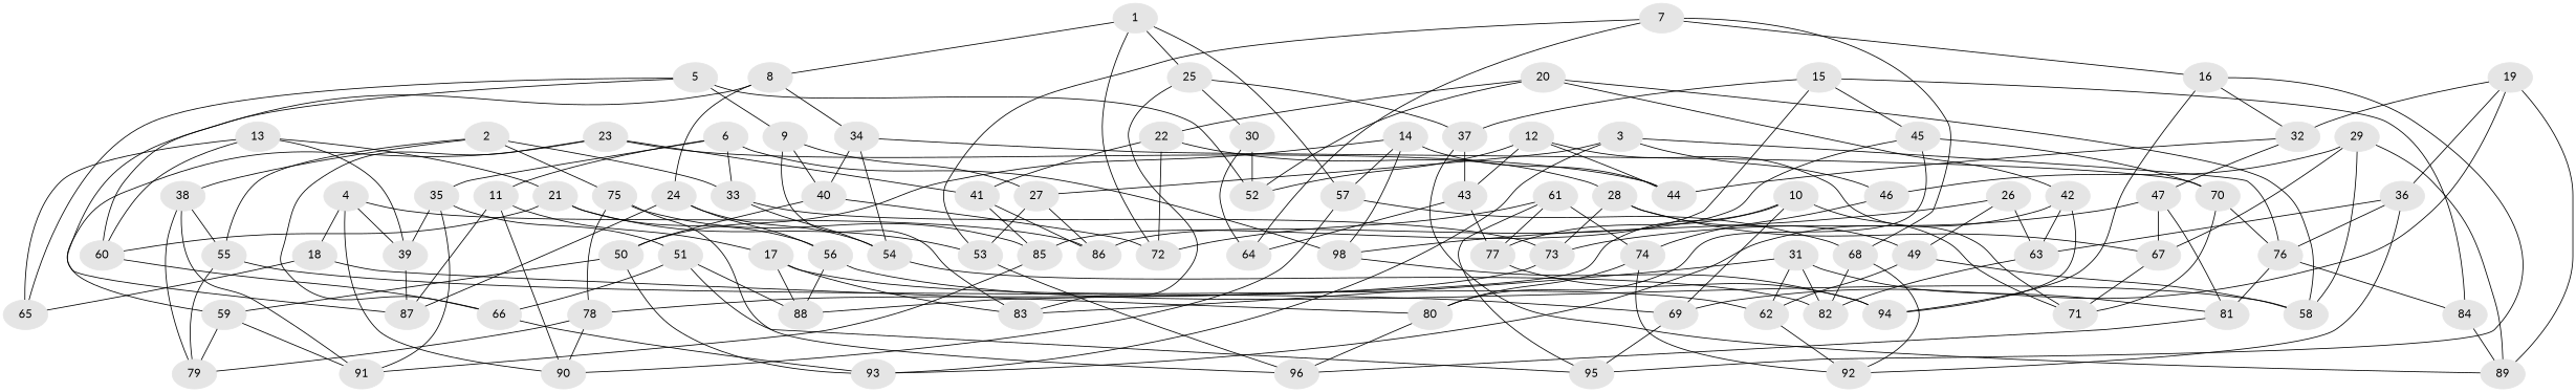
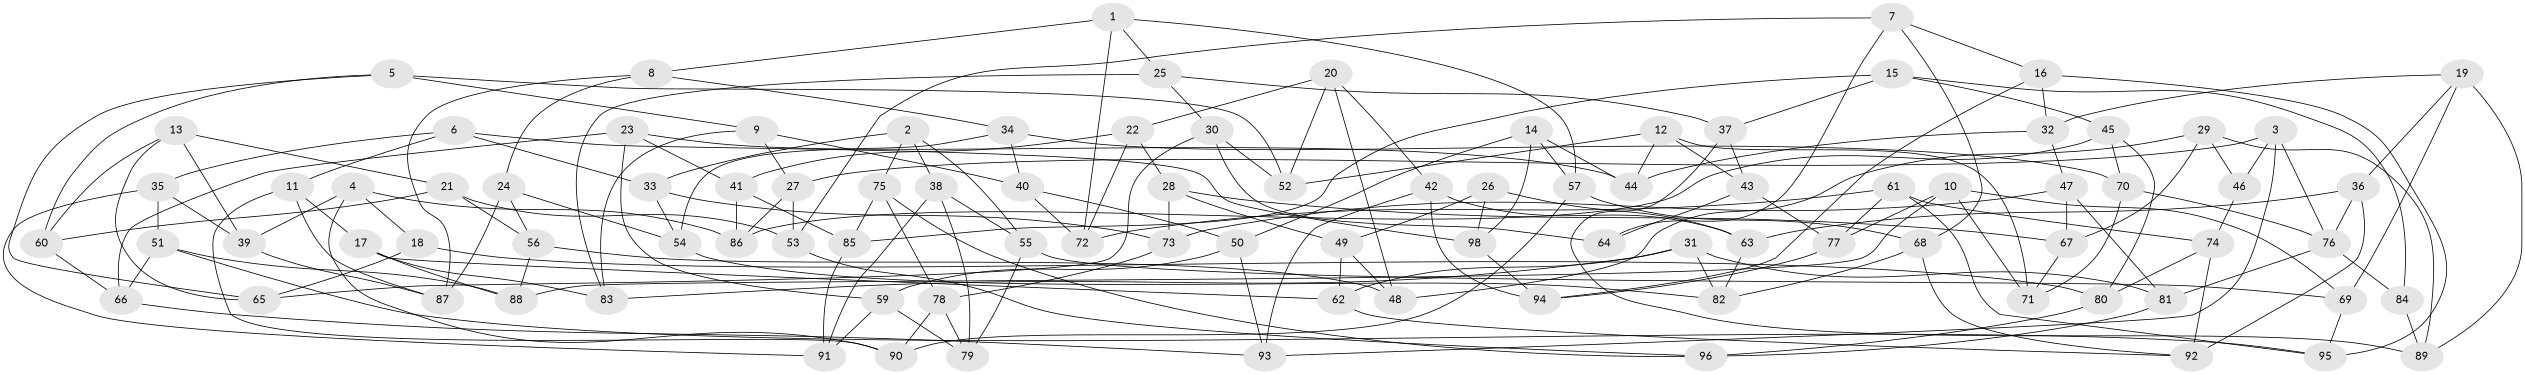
  graph {
    fontname=Lato
    node [color=gray90 fontname=Lato style=filled]
    edge [fontname=Lato]
    1
    8
    25
    57
    72
    24
    34
    87
    83
    37
    30
    90
    68
    2
    33
    38
    55
    75
    54
    73
    91
    79
    69
    85
    96
    78
    3
    27
    46
    76
    93
    86
    53
    74
    84
    81
    4
    18
    39
    65
    80
    5
    9
    52
    60
    40
    66
    6
    11
    35
    n51 [label=98]
    17
    51
    94
    7
    16
    64
    32
    95
    82
    92
    56
    70
    50
    10
    71
    77
    88
    62
    12
    43
    44
    13
    21
    14
    59
    15
    45
    89
    47
    19
    36
    63
    20
    22
    42
-   58
+   58 [label=48]
    28
    41
    49
    67
    23
    26
    29
    31
    61
    1 -- 8
    1 -- 25
    1 -- 57
    1 -- 72
    8 -- 24
    8 -- 34
    8 -- 87
    25 -- 83
    25 -- 37
    25 -- 30
    57 -- 90
    57 -- 68
    24 -- 87
    24 -- 54
    24 -- 56
    34 -- 54
    34 -- 40
    34 -- 70
    37 -- 43
    37 -- 89
+   30 -- 65
    30 -- 52
    30 -- 64
    68 -- 82
    68 -- 92
    2 -- 33
    2 -- 38
    2 -- 55
    2 -- 75
    33 -- 54
    33 -- 73
    38 -- 55
    38 -- 91
    38 -- 79
    55 -- 79
    55 -- 69
    75 -- 85
    75 -- 96
    75 -- 78
    54 -- 82
    73 -- 78
    69 -- 95
    85 -- 91
    78 -- 90
    78 -- 79
    3 -- 27
    3 -- 46
    3 -- 76
    3 -- 93
    27 -- 86
    27 -- 53
    46 -- 74
    76 -- 84
    76 -- 81
    53 -- 96
    74 -- 80
    74 -- 92
    84 -- 89
    81 -- 96
    4 -- 90
    4 -- 86
    4 -- 18
    4 -- 39
    18 -- 65
    18 -- 80
    39 -- 87
    80 -- 96
    5 -- 65
    5 -- 9
    5 -- 52
    5 -- 60
    9 -- 83
    9 -- 27
    9 -- 40
    60 -- 66
    40 -- 72
    40 -- 50
    66 -- 93
    6 -- 33
    6 -- 11
    6 -- 35
    6 -- n51
    11 -- 87
    11 -- 90
    11 -- 17
    35 -- 91
    35 -- 39
    35 -- 51
    n51 -- 94
    17 -- 83
    17 -- 88
    17 -- 62
    51 -- 66
    51 -- 95
    51 -- 88
    7 -- 68
    7 -- 53
    7 -- 16
    7 -- 64
    16 -- 94
    16 -- 32
    16 -- 95
    32 -- 44
    32 -- 47
    56 -- 88
    56 -- 58
    70 -- 76
    70 -- 71
    50 -- 93
    50 -- 59
    10 -- 69
    10 -- 71
    10 -- 77
    10 -- 88
    77 -- 94
    62 -- 92
    12 -- 52
    12 -- 71
    12 -- 43
    12 -- 44
    43 -- 64
    43 -- 77
    13 -- 39
    13 -- 65
    13 -- 60
    13 -- 21
    21 -- 53
    21 -- 60
    21 -- 56
    14 -- 57
    14 -- n51
    14 -- 50
    14 -- 44
    59 -- 91
    59 -- 79
    15 -- 37
    15 -- 85
    15 -- 84
    15 -- 45
    45 -- 86
    45 -- 80
    45 -- 70
    47 -- 73
    47 -- 81
    47 -- 67
    19 -- 69
    19 -- 32
    19 -- 89
    19 -- 36
    36 -- 76
    36 -- 92
    36 -- 63
    63 -- 82
    20 -- 52
    20 -- 22
    20 -- 42
    20 -- 58
    22 -- 72
    22 -- 28
    22 -- 41
    42 -- 93
    42 -- 94
    42 -- 63
    28 -- 73
    28 -- 49
    28 -- 67
    41 -- 85
    41 -- 86
    49 -- 62
    49 -- 58
    67 -- 71
    23 -- 66
    23 -- 44
    23 -- 59
    23 -- 41
    26 -- n51
    26 -- 63
    26 -- 49
    29 -- 46
    29 -- 89
    29 -- 58
    29 -- 67
    31 -- 83
    31 -- 81
    31 -- 82
    31 -- 62
    61 -- 72
    61 -- 74
    61 -- 95
    61 -- 77
  }
